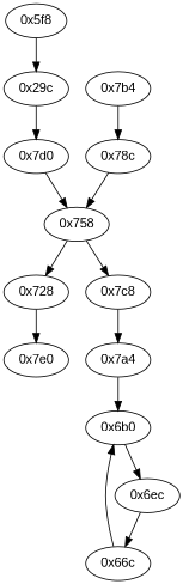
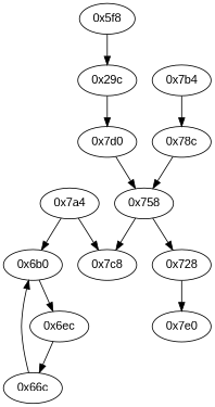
  strict digraph {
    fontname="Liberation Sans"
    node [fontname="Liberation Sans" opcode="[u'ldr', u'b']"]
    edge [fontname="Liberation Sans"]
    "0x728" [opcode="[u'ldr', u'mov', u'bl', u'ldr', u'b']"]
    "0x7e0" [opcode="[u'mov', u'sub', u'pop']"]
    "0x6ec" [opcode="[u'ldr', u'ldr', u'add', u'str', u'ldr', u'b']"]
    "0x66c" [opcode="[u'ldr', u'ldr', u'add', u'mov', u'b']"]
    "0x6b0" [opcode="[u'str', u'str', u'ldr', u'ldr', u'ldrb', u'ldr', u'ldr', u'ldr', u'b']"]
    "0x7d0" [opcode="[u'mov', u'mov', u'mov', u'b']"]
    "0x758" [opcode="[u'ldr', u'str', u'str', u'str', u'ldr', u'ldr', u'ldrb', u'ldr', u'ldr', u'ldr']"]
    "0x7c8"
    "0x7a4" [opcode="[u'ldr', u'mov', u'mov', u'b']"]
    "0x7b4" [opcode="[u'ldr', u'add', u'str', u'ldr', u'b']"]
    "0x78c" [opcode="[u'ldr', u'ldr', u'mov', u'b']"]
    n12 [label="0x29c"]
    "0x5f8" [opcode="[u'push', u'add', u'sub', u'add', u'ldr', u'str', u'ldr', u'ldr', u'ldr', u'add', u'b']"]
    "0x728" -> "0x7e0"
    "0x6ec" -> "0x66c"
    "0x66c" -> "0x6b0"
    "0x6b0" -> "0x6ec"
    "0x7d0" -> "0x758"
    "0x758" -> "0x728"
    "0x758" -> "0x7c8"
-   "0x7c8" -> "0x7a4"
+   "0x7a4" -> "0x7c8"
    "0x7a4" -> "0x6b0"
    "0x7b4" -> "0x78c"
    "0x78c" -> "0x758"
    n12 -> "0x7d0"
    "0x5f8" -> n12
  }
